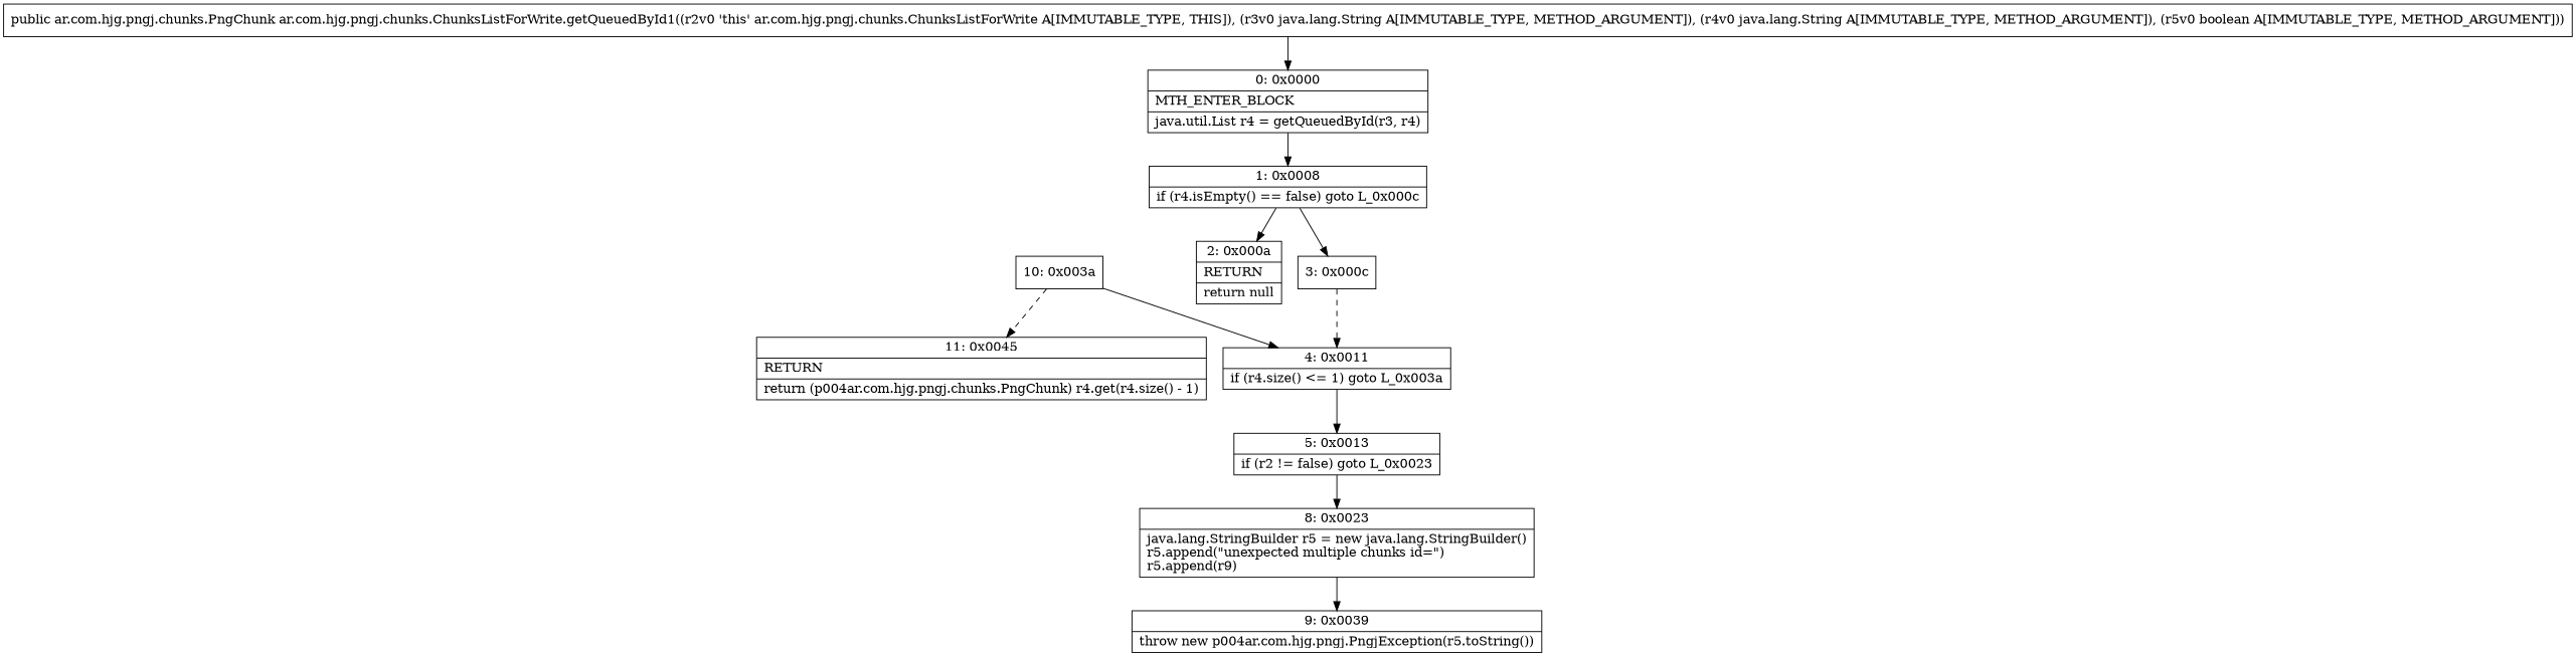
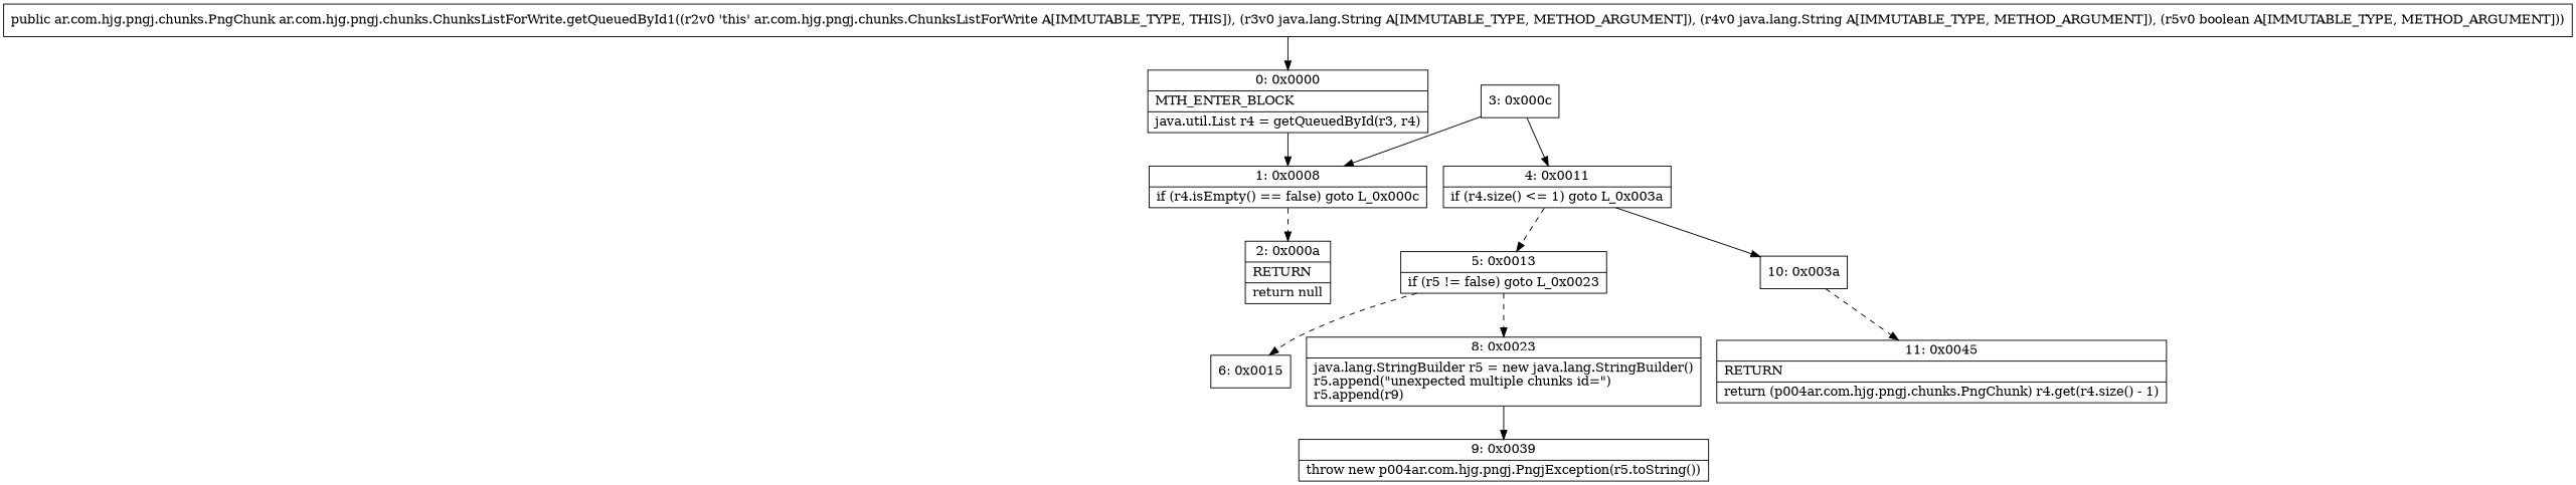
  digraph {
    node [shape=record]
    n1 [label="{0\:\ 0x0000|MTH_ENTER_BLOCK\l|java.util.List r4 = getQueuedById(r3, r4)\l}"]
    n2 [label="{1\:\ 0x0008|if (r4.isEmpty() == false) goto L_0x000c\l}"]
    n3 [label="{2\:\ 0x000a|RETURN\l|return null\l}"]
    n4 [label="{3\:\ 0x000c}"]
    n5 [label="{4\:\ 0x0011|if (r4.size() \<= 1) goto L_0x003a\l}"]
-   n6 [label="{5\:\ 0x0013|if (r2 != false) goto L_0x0023\l}"]
+   n6 [label="{5\:\ 0x0013|if (r5 != false) goto L_0x0023\l}"]
    n7 [label="{10\:\ 0x003a}"]
+   n8 [label="{6\:\ 0x0015}"]
    n9 [label="{8\:\ 0x0023|java.lang.StringBuilder r5 = new java.lang.StringBuilder()\lr5.append(\"unexpected multiple chunks id=\")\lr5.append(r9)\l}"]
    n10 [label="{11\:\ 0x0045|RETURN\l|return (p004ar.com.hjg.pngj.chunks.PngChunk) r4.get(r4.size() \- 1)\l}"]
    n11 [label="{9\:\ 0x0039|throw new p004ar.com.hjg.pngj.PngjException(r5.toString())\l}"]
    n12 [label="{public ar.com.hjg.pngj.chunks.PngChunk ar.com.hjg.pngj.chunks.ChunksListForWrite.getQueuedById1((r2v0 'this' ar.com.hjg.pngj.chunks.ChunksListForWrite A[IMMUTABLE_TYPE, THIS]), (r3v0 java.lang.String A[IMMUTABLE_TYPE, METHOD_ARGUMENT]), (r4v0 java.lang.String A[IMMUTABLE_TYPE, METHOD_ARGUMENT]), (r5v0 boolean A[IMMUTABLE_TYPE, METHOD_ARGUMENT])) }"]
    n1 -> n2
-   n2 -> n3 [style=solid]
-   n2 -> n4
-   n4 -> n5 [style=dashed]
-   n5 -> n6 [style=solid]
-   n7 -> n5
-   n6 -> n9
+   n2 -> n3 [style=dashed]
+   n4 -> n2
+   n4 -> n5
+   n5 -> n6 [style=dashed]
+   n5 -> n7
+   n6 -> n8 [style=dashed]
+   n6 -> n9 [style=dashed]
    n7 -> n10 [style=dashed]
    n9 -> n11
    n12 -> n1
  }
